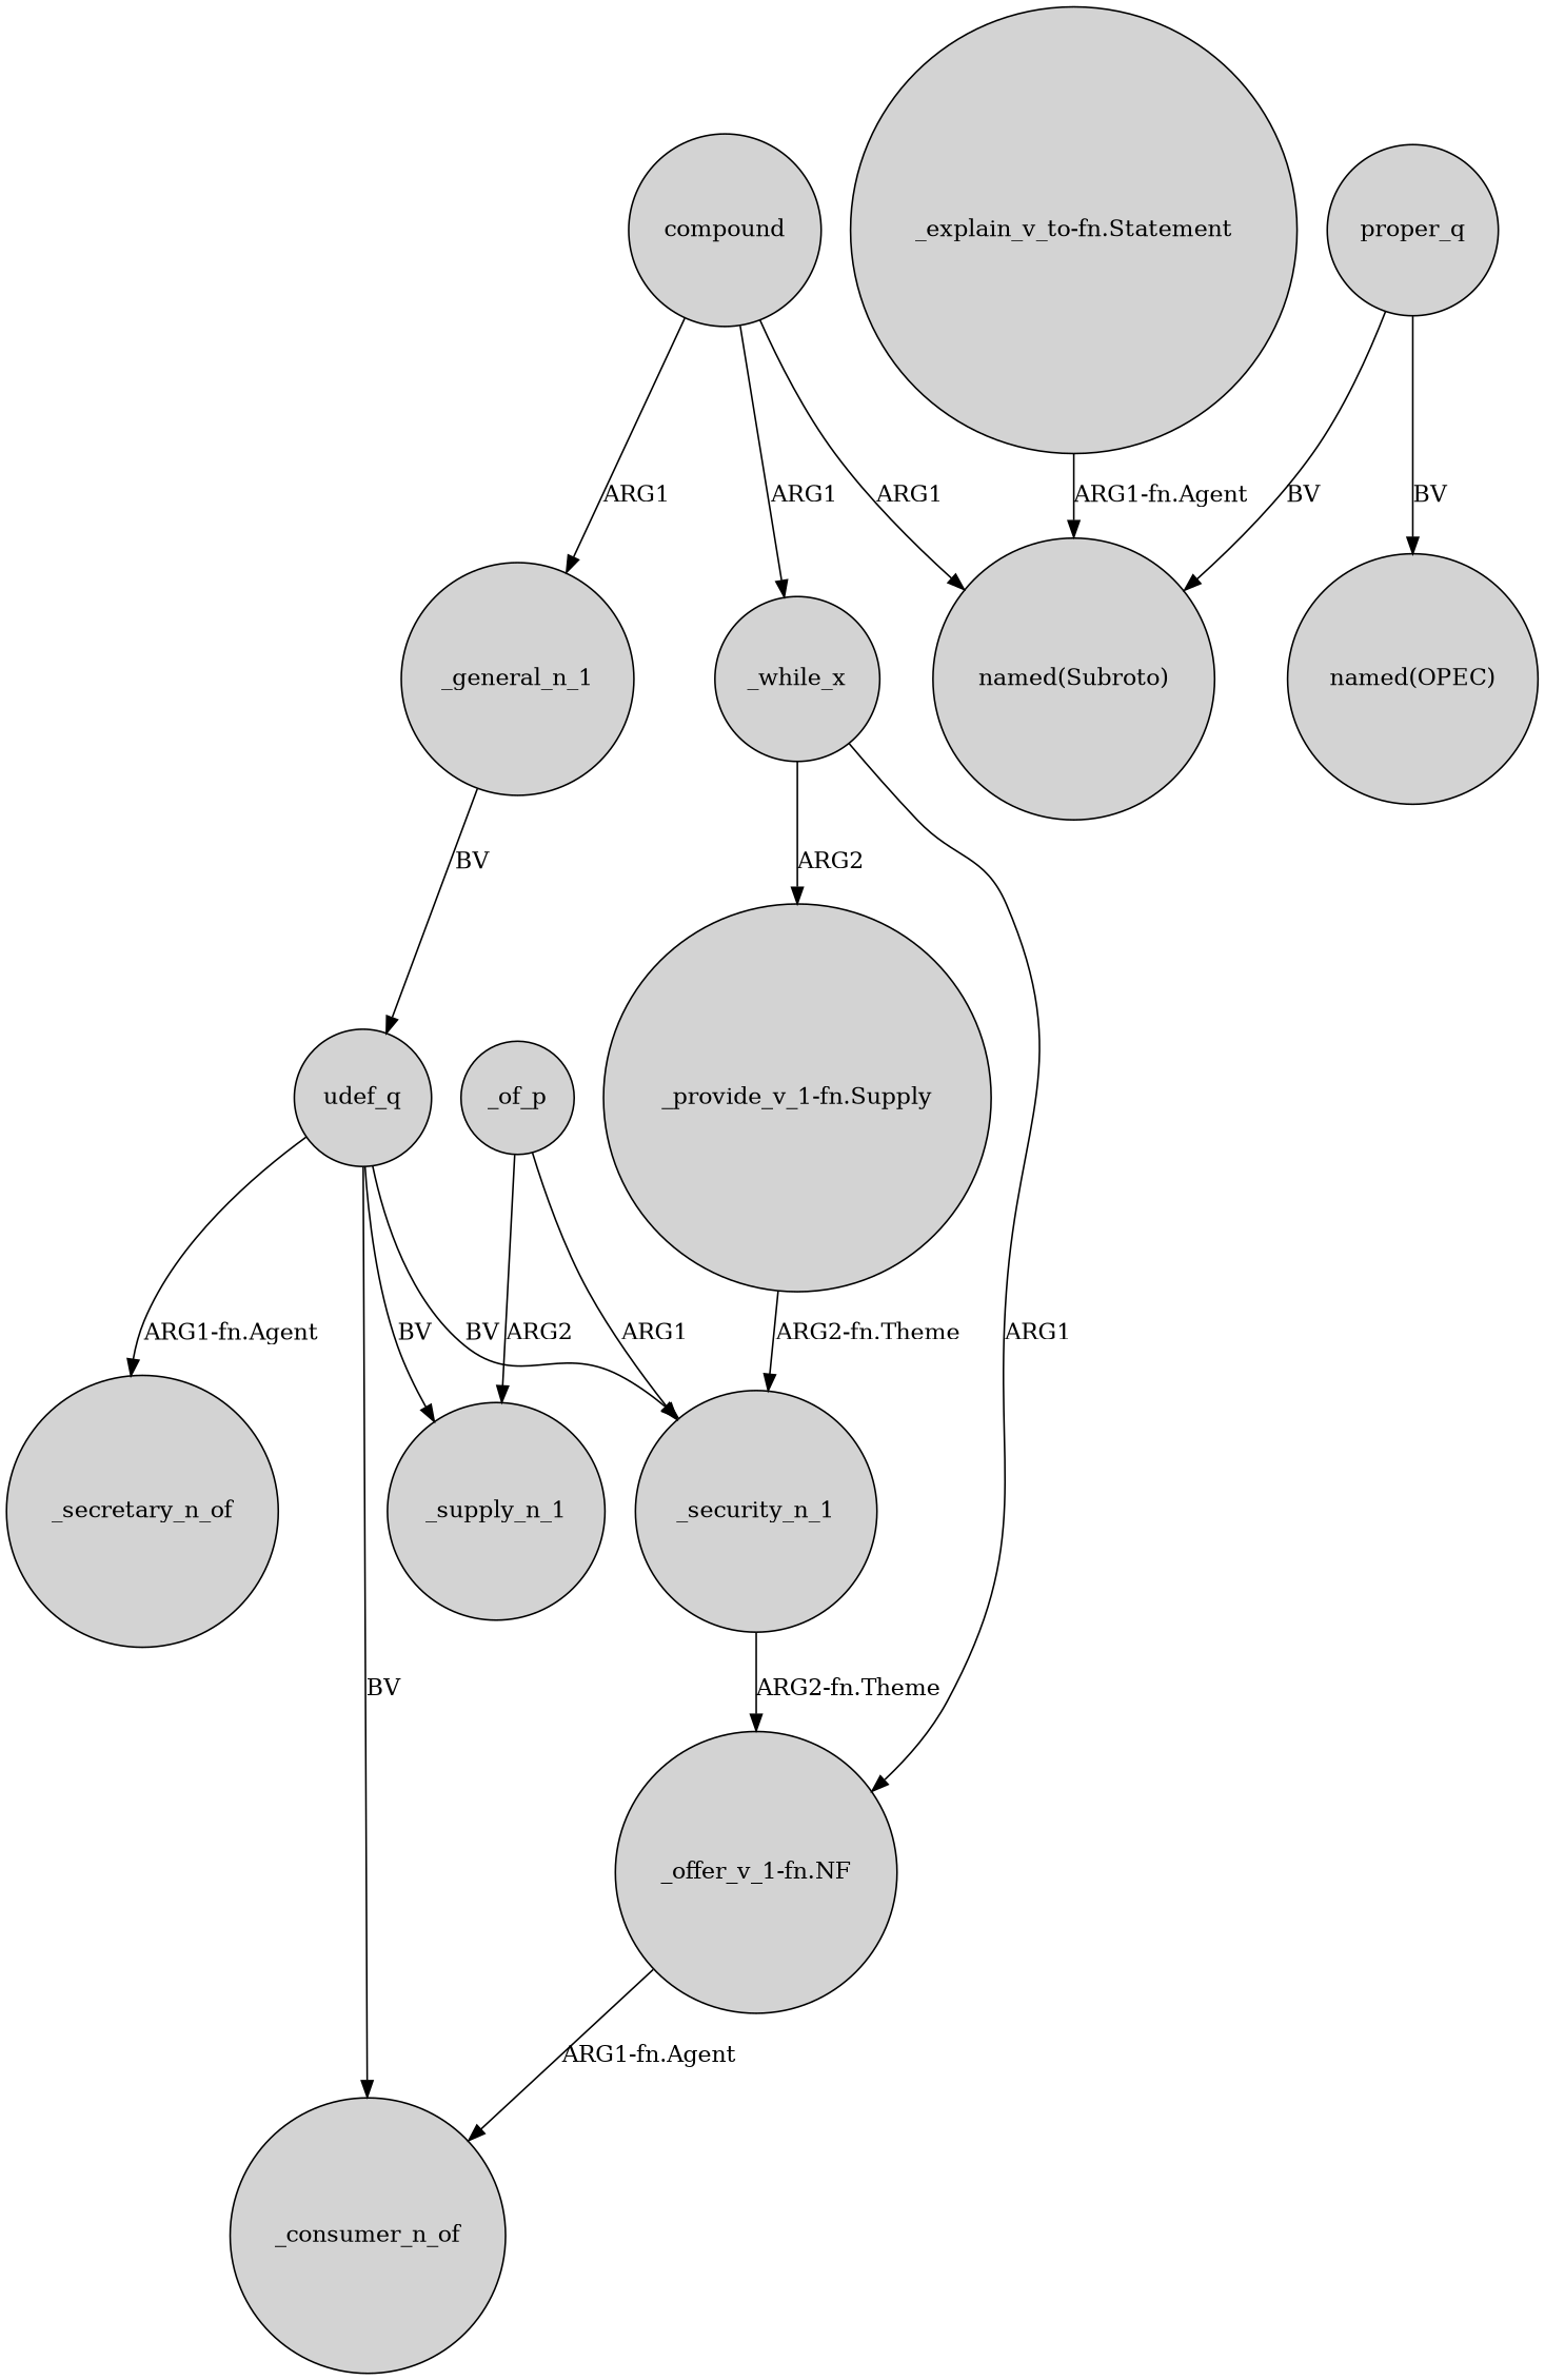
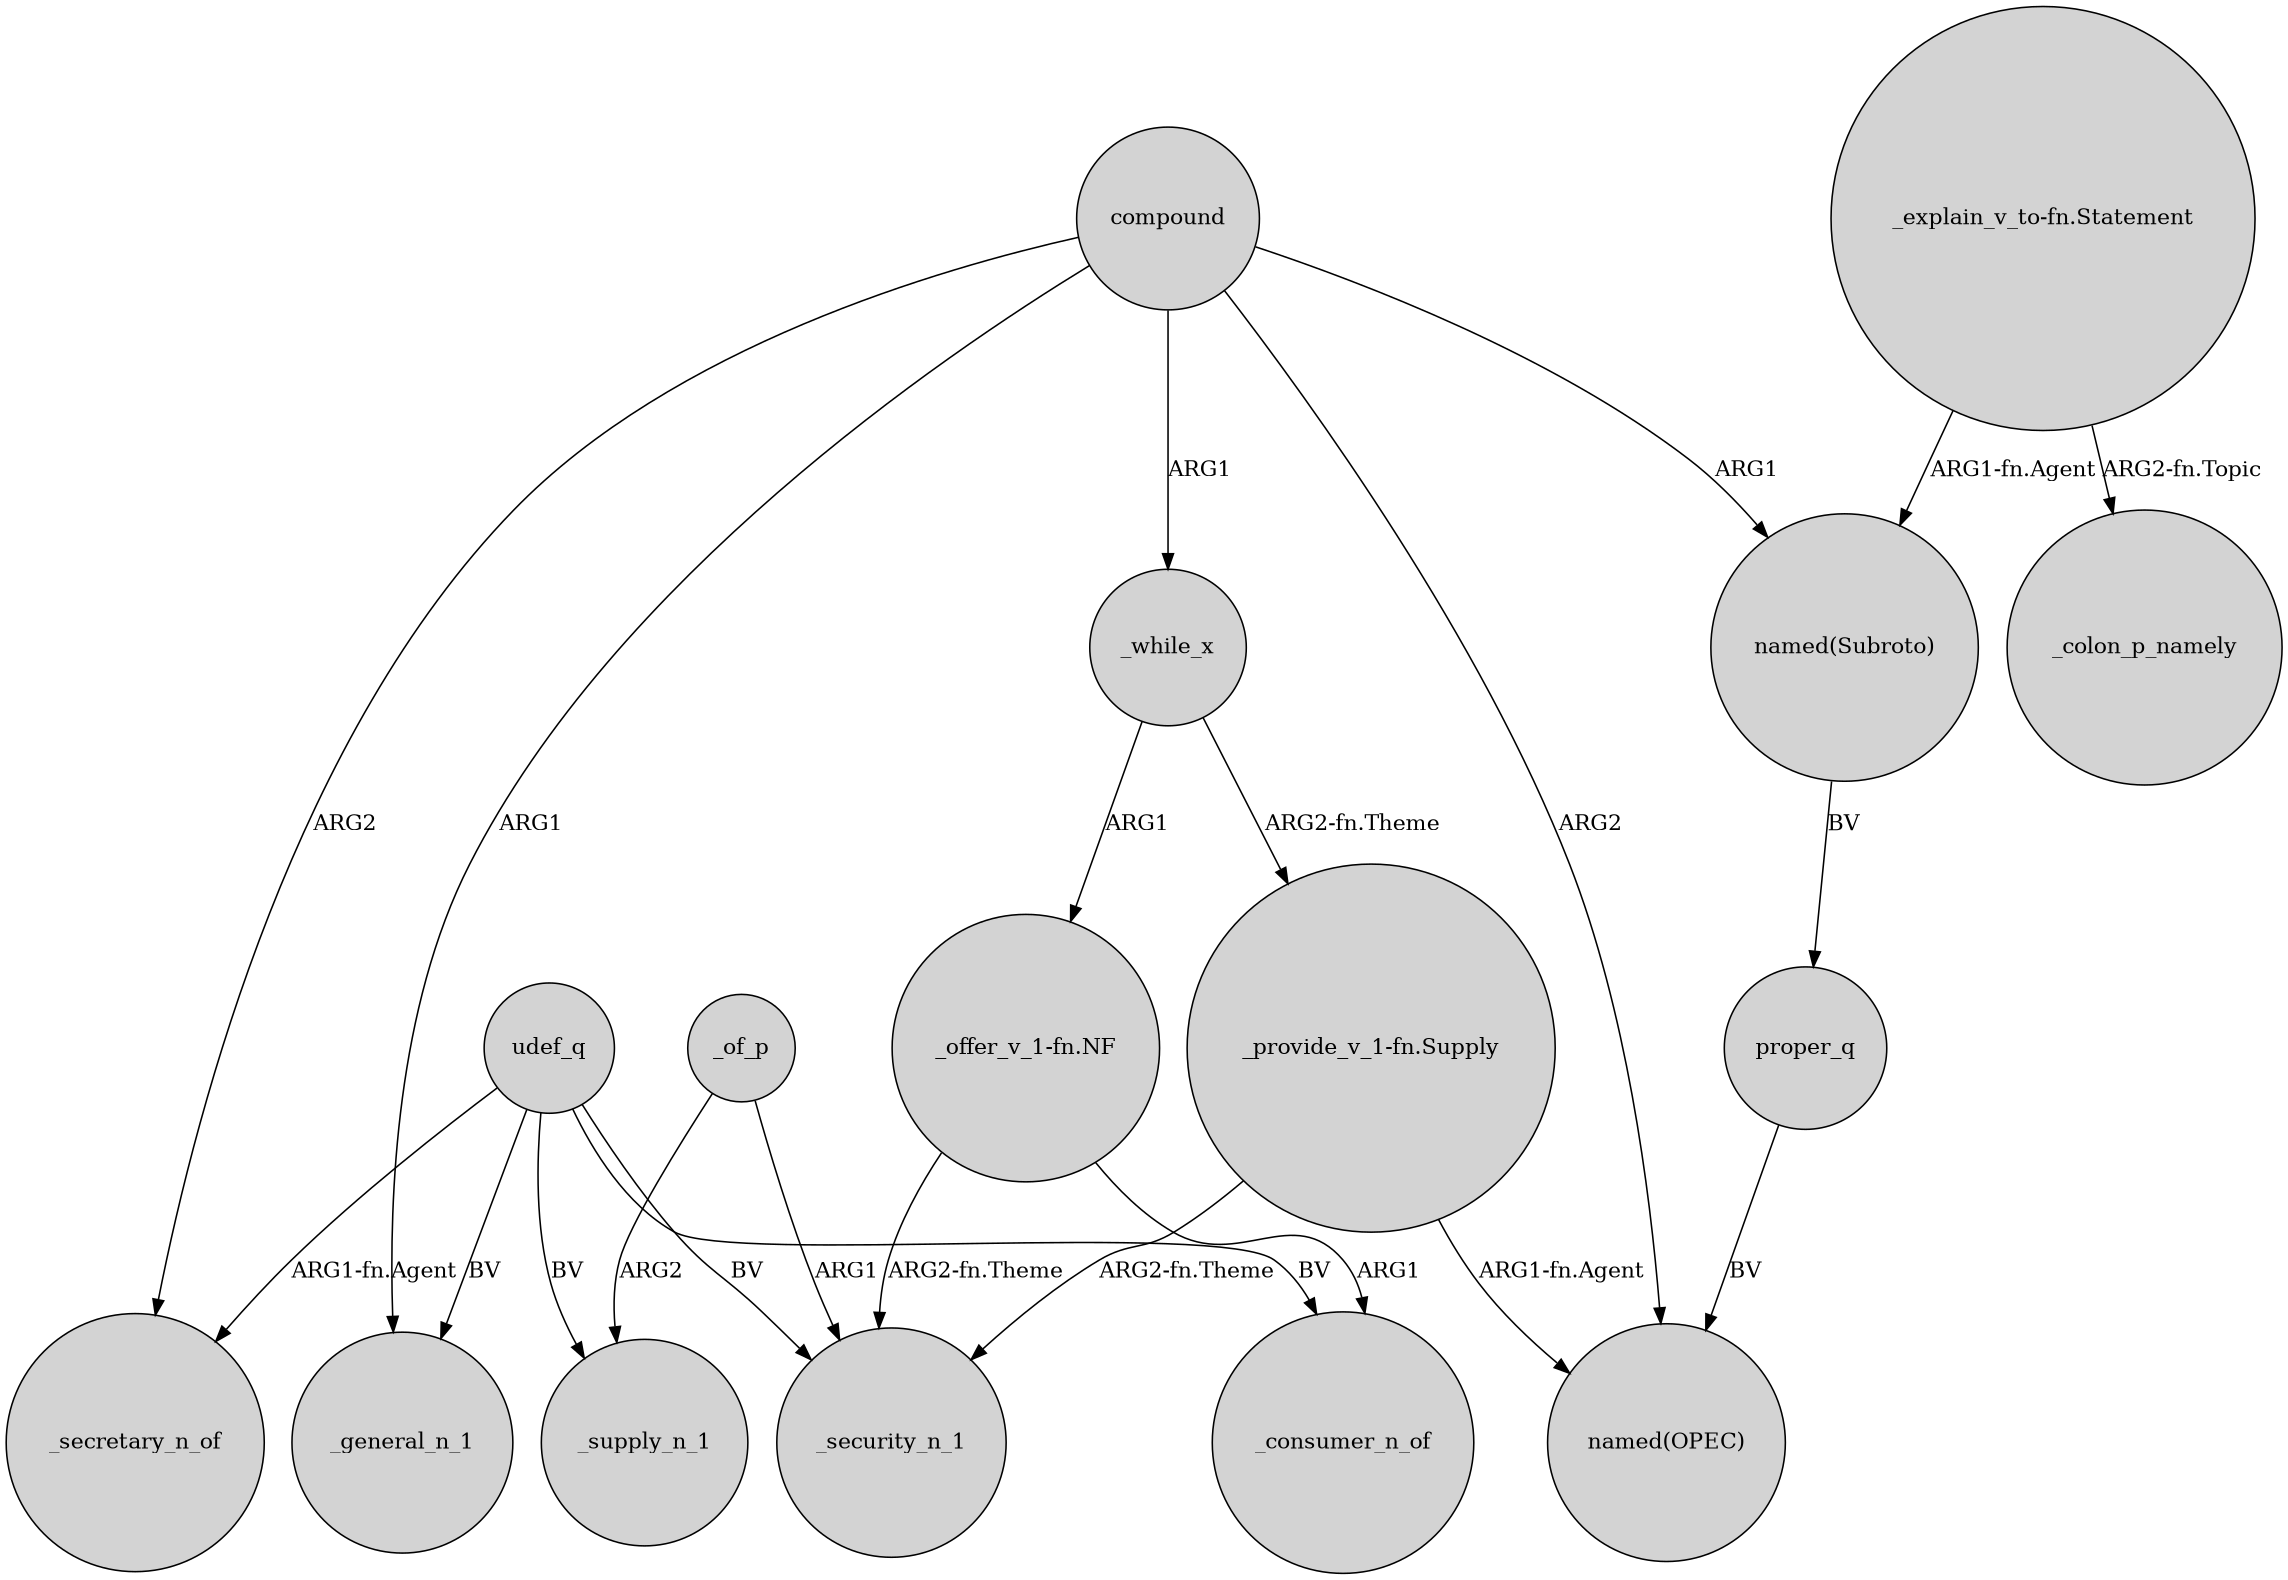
  digraph {
    node [shape=circle style=filled]
    compound
    _secretary_n_of
    _general_n_1
    "named(Subroto)"
    "named(OPEC)"
    _while_x
    udef_q
    _supply_n_1
    _security_n_1
    _consumer_n_of
    _of_p
    "_offer_v_1-fn.NF"
    "_provide_v_1-fn.Supply"
    "_explain_v_to-fn.Statement"
+   _colon_p_namely
    proper_q
+   compound -> _secretary_n_of [label=ARG2]
    compound -> _general_n_1 [label=ARG1]
    compound -> "named(Subroto)" [label=ARG1]
+   compound -> "named(OPEC)" [label=ARG2]
    compound -> _while_x [label=ARG1]
    _while_x -> "_offer_v_1-fn.NF" [label=ARG1]
-   _while_x -> "_provide_v_1-fn.Supply" [label=ARG2]
+   _while_x -> "_provide_v_1-fn.Supply" [label="ARG2-fn.Theme"]
    udef_q -> _secretary_n_of [label="ARG1-fn.Agent"]
-   _general_n_1 -> udef_q [label=BV]
+   udef_q -> _general_n_1 [label=BV]
    udef_q -> _supply_n_1 [label=BV]
    udef_q -> _security_n_1 [label=BV]
    udef_q -> _consumer_n_of [label=BV]
    _of_p -> _supply_n_1 [label=ARG2]
    _of_p -> _security_n_1 [label=ARG1]
-   _security_n_1 -> "_offer_v_1-fn.NF" [label="ARG2-fn.Theme"]
-   "_offer_v_1-fn.NF" -> _consumer_n_of [label="ARG1-fn.Agent"]
+   "_offer_v_1-fn.NF" -> _security_n_1 [label="ARG2-fn.Theme"]
+   "_offer_v_1-fn.NF" -> _consumer_n_of [label=ARG1]
+   "_provide_v_1-fn.Supply" -> "named(OPEC)" [label="ARG1-fn.Agent"]
    "_provide_v_1-fn.Supply" -> _security_n_1 [label="ARG2-fn.Theme"]
    "_explain_v_to-fn.Statement" -> "named(Subroto)" [label="ARG1-fn.Agent"]
-   proper_q -> "named(Subroto)" [label=BV]
+   "_explain_v_to-fn.Statement" -> _colon_p_namely [label="ARG2-fn.Topic"]
+   "named(Subroto)" -> proper_q [label=BV]
    proper_q -> "named(OPEC)" [label=BV]
  }
